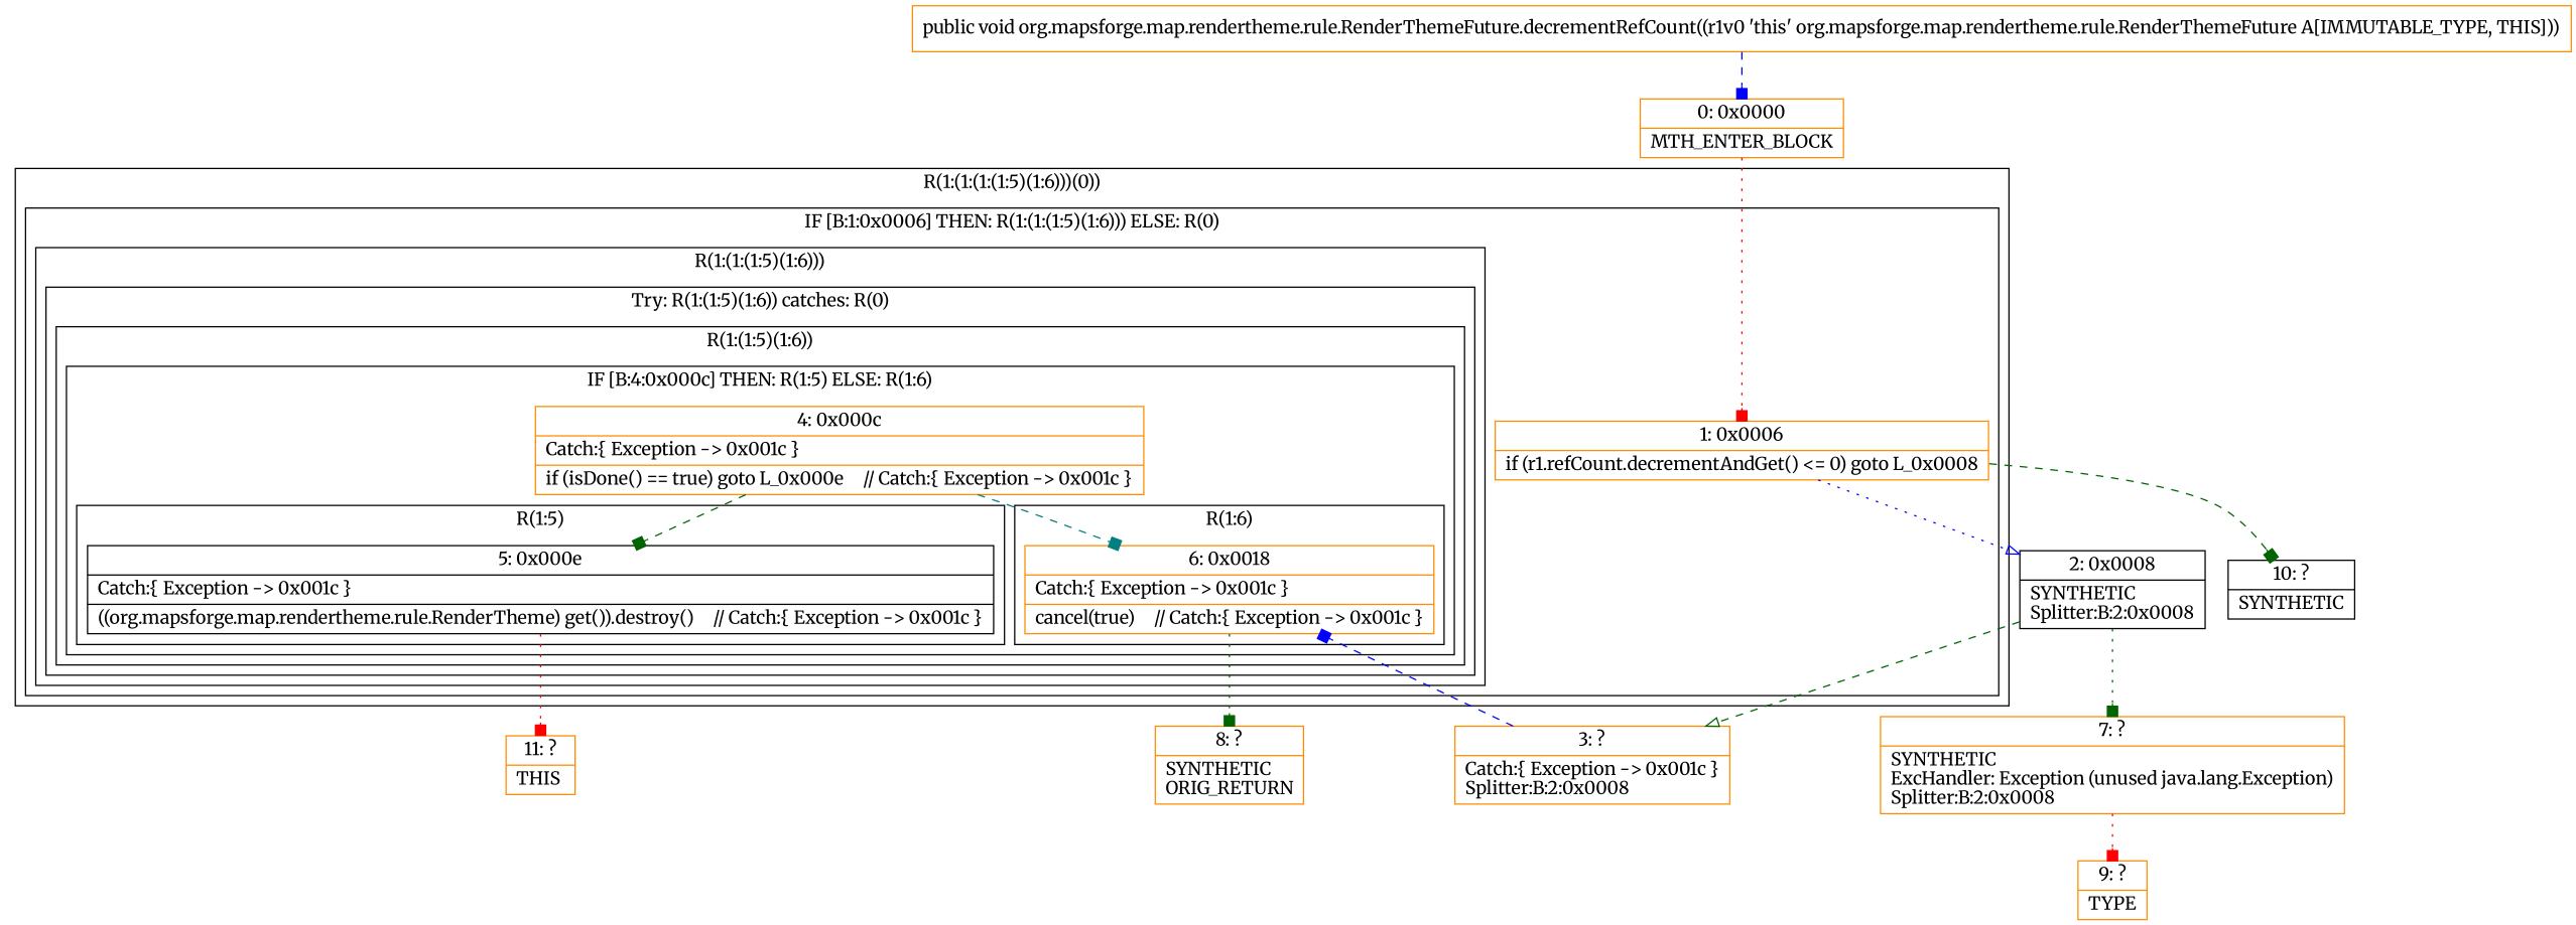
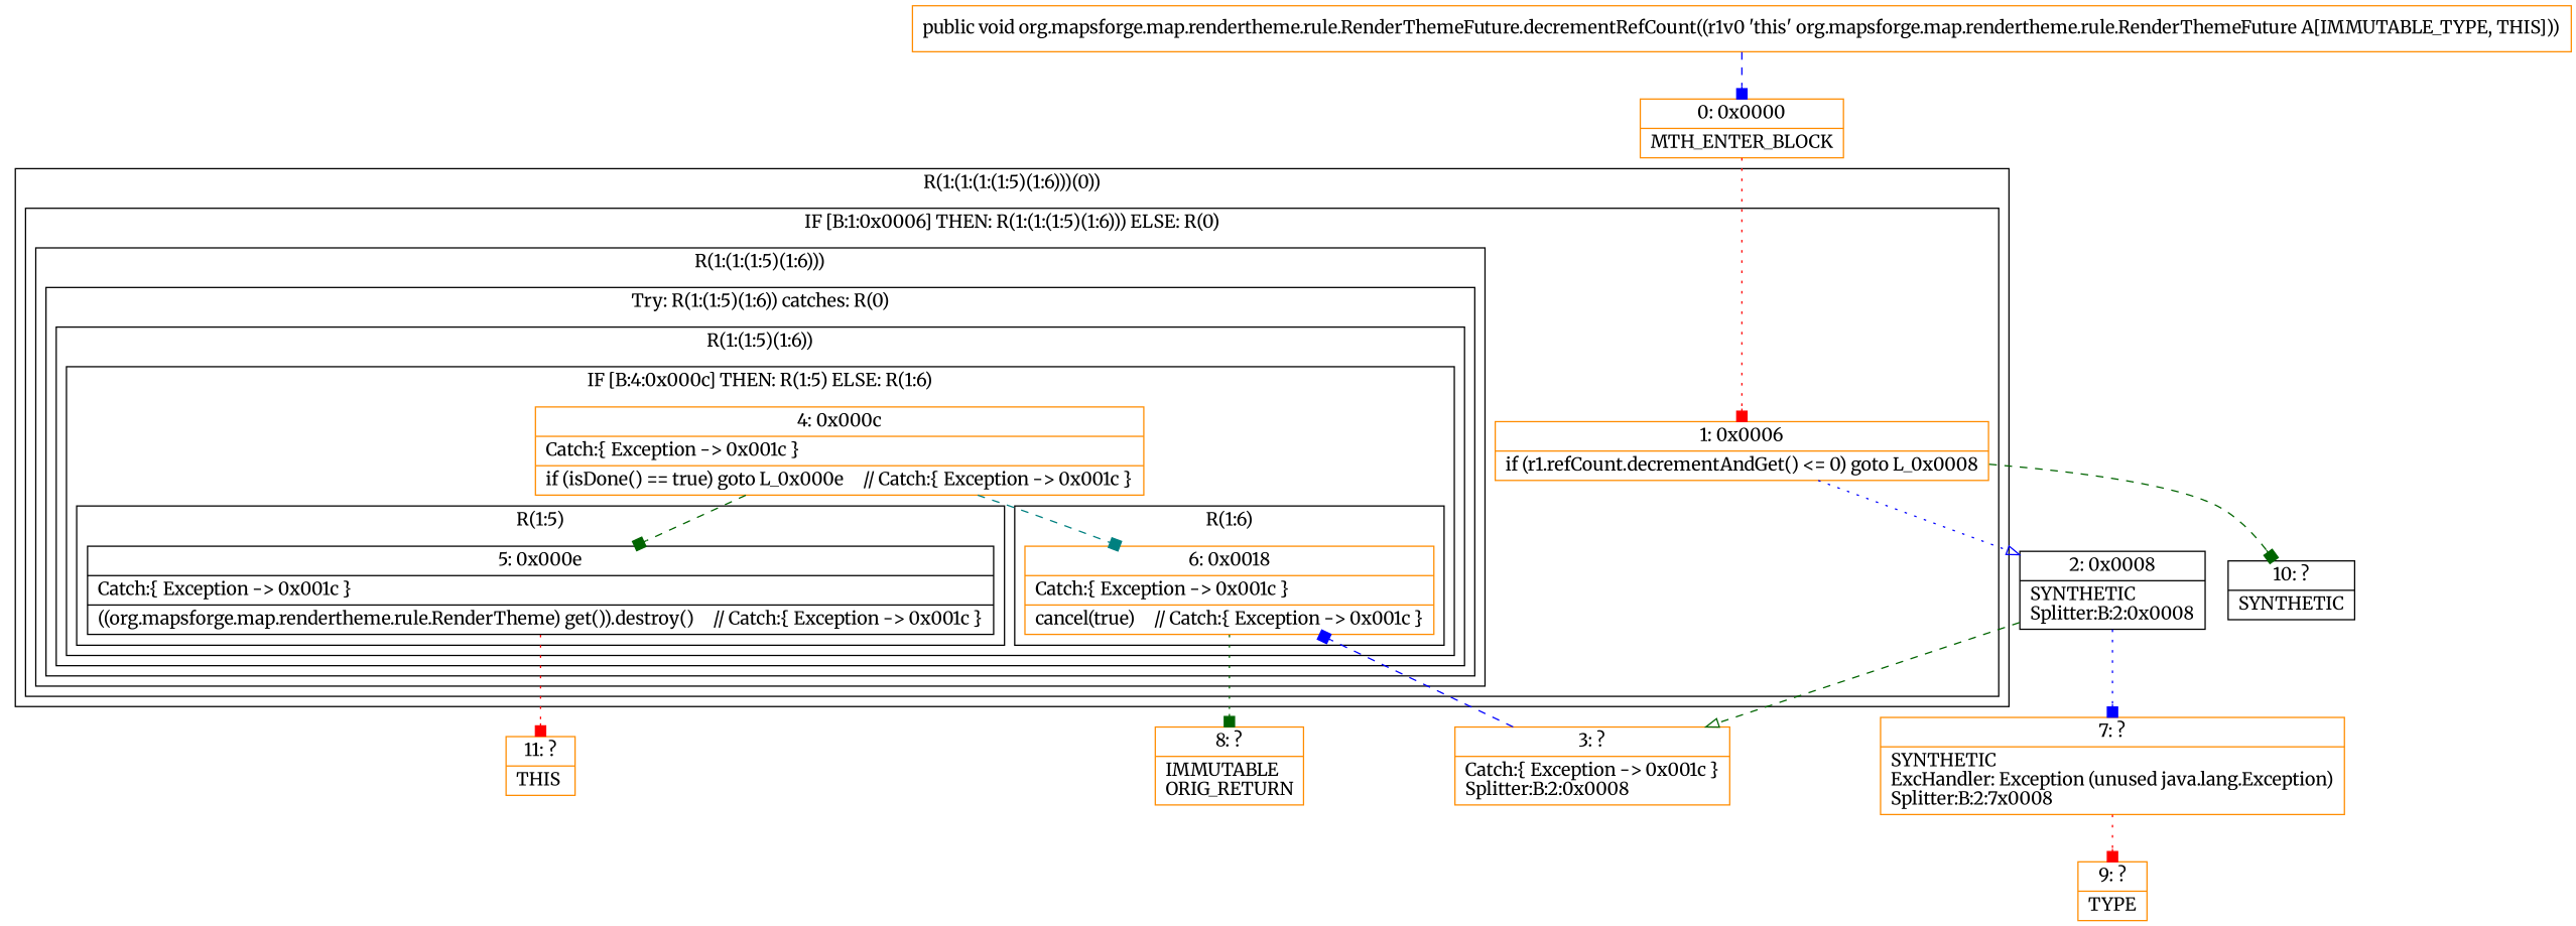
  digraph {
    fontname=Merriweather
    node [color=darkorange fontname=Merriweather shape=record]
    edge [arrowhead=box color=darkgreen fontname=Merriweather style=dotted]
    n1 [color=black label="{5\:\ 0x000e|Catch:\{ Exception \-\> 0x001c \}\l|((org.mapsforge.map.rendertheme.rule.RenderTheme) get()).destroy()     \/\/ Catch:\{ Exception \-\> 0x001c \}\l}"]
    n2 [label="{6\:\ 0x0018|Catch:\{ Exception \-\> 0x001c \}\l|cancel(true)     \/\/ Catch:\{ Exception \-\> 0x001c \}\l}"]
    n3 [label="{4\:\ 0x000c|Catch:\{ Exception \-\> 0x001c \}\l|if (isDone() == true) goto L_0x000e     \/\/ Catch:\{ Exception \-\> 0x001c \}\l}"]
    n4 [label="{1\:\ 0x0006|if (r1.refCount.decrementAndGet() \<= 0) goto L_0x0008\l}"]
    n5 [label="{11\:\ ?|THIS\l}"]
-   n6 [label="{8\:\ ?|SYNTHETIC\lORIG_RETURN\l}"]
+   n6 [label="{8\:\ ?|IMMUTABLE\lORIG_RETURN\l}"]
    n7 [color=black label="{2\:\ 0x0008|SYNTHETIC\lSplitter:B:2:0x0008\l}"]
    n8 [color=black label="{10\:\ ?|SYNTHETIC\l}"]
    n9 [label="{3\:\ ?|Catch:\{ Exception \-\> 0x001c \}\lSplitter:B:2:0x0008\l}"]
-   n10 [label="{7\:\ ?|SYNTHETIC\lExcHandler: Exception (unused java.lang.Exception)\lSplitter:B:2:0x0008\l}"]
+   n10 [label="{7\:\ ?|SYNTHETIC\lExcHandler: Exception (unused java.lang.Exception)\lSplitter:B:2:7x0008\l}"]
    n11 [label="{0\:\ 0x0000|MTH_ENTER_BLOCK\l}"]
    n12 [label="{9\:\ ?|TYPE\l}"]
    n13 [label="{public void org.mapsforge.map.rendertheme.rule.RenderThemeFuture.decrementRefCount((r1v0 'this' org.mapsforge.map.rendertheme.rule.RenderThemeFuture A[IMMUTABLE_TYPE, THIS])) }"]
    subgraph cluster_1 {
      label="R(1:(1:(1:(1:5)(1:6)))(0))"
      subgraph cluster_2 {
        label="IF [B:1:0x0006] THEN: R(1:(1:(1:5)(1:6))) ELSE: R(0)"
        n4
        subgraph cluster_3 {
          label="R(1:(1:(1:5)(1:6)))"
          subgraph cluster_4 {
            label="Try: R(1:(1:5)(1:6)) catches: R(0)"
            subgraph cluster_5 {
              label="R(1:(1:5)(1:6))"
              subgraph cluster_6 {
                label="IF [B:4:0x000c] THEN: R(1:5) ELSE: R(1:6)"
                n3
                subgraph cluster_7 {
                  label="R(1:5)"
                  n1
                }
                subgraph cluster_8 {
                  label="R(1:6)"
                  n2
                }
              }
            }
            subgraph cluster_9 {
              label="R(0) | ExcHandler: Exception (unused java.lang.Exception)\l"
            }
          }
        }
        subgraph cluster_10 {
          label="R(0)"
        }
      }
    }
    subgraph cluster_11 {
      label="R(0) | ExcHandler: Exception (unused java.lang.Exception)\l"
    }
    n1 -> n5 [color=red]
    n2 -> n6
    n3 -> n1 [style=dashed]
    n3 -> n2 [color=teal style=dashed]
    n4 -> n7 [arrowhead=onormal color=blue]
    n4 -> n8 [style=dashed]
    n7 -> n9 [arrowhead=onormal style=dashed]
-   n7 -> n10
+   n7 -> n10 [color=blue]
    n9 -> n2 [color=blue style=dashed]
    n10 -> n12 [color=red]
    n11 -> n4 [color=red]
    n13 -> n11 [color=blue style=dashed]
  }
